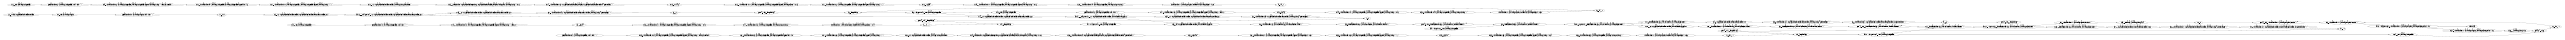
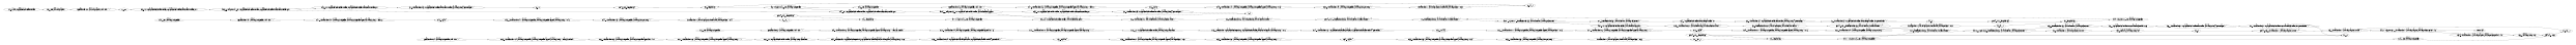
  digraph {
    rankdir=LR
    "r2 := @this: org.apache.bcel.verifier.Verifier"
    "$r0 = new java.util.ArrayList"
    "specialinvoke $r0.<java.util.ArrayList: void <init>()>()"
    "r1 = $r0"
    "$r3 = r2.<org.apache.bcel.verifier.Verifier: org.apache.bcel.verifier.statics.Pass1Verifier p1v>"
    "if $r3 == null goto $r4 = r2.<org.apache.bcel.verifier.Verifier: org.apache.bcel.verifier.statics.Pass2Verifier p2v>"
    "$r45 = r2.<org.apache.bcel.verifier.Verifier: org.apache.bcel.verifier.statics.Pass1Verifier p1v>"
    "$r4 = r2.<org.apache.bcel.verifier.Verifier: org.apache.bcel.verifier.statics.Pass2Verifier p2v>"
    "r51 = virtualinvoke $r45.<org.apache.bcel.verifier.statics.Pass1Verifier: java.lang.String[] getMessages()>()"
    "if $r4 == null goto $r5 = r2.<org.apache.bcel.verifier.Verifier: java.util.HashMap p3avs>"
    "i6 = 0"
    "goto [?= $i5 = lengthof r51]"
    "$i5 = lengthof r51"
    "if i6 < $i5 goto $r46 = new java.lang.StringBuffer"
    "$r46 = new java.lang.StringBuffer"
    "specialinvoke $r46.<java.lang.StringBuffer: void <init>()>()"
    "$r47 = virtualinvoke $r46.<java.lang.StringBuffer: java.lang.StringBuffer append(java.lang.String)>(\"Pass 1: \")"
    "$r48 = r51[i6]"
    "$r49 = virtualinvoke $r47.<java.lang.StringBuffer: java.lang.StringBuffer append(java.lang.String)>($r48)"
    "$r50 = virtualinvoke $r49.<java.lang.StringBuffer: java.lang.String toString()>()"
    "virtualinvoke r1.<java.util.ArrayList: boolean add(java.lang.Object)>($r50)"
    n22 [label="i6 = i4 + 1"]
    "$r39 = r2.<org.apache.bcel.verifier.Verifier: org.apache.bcel.verifier.statics.Pass2Verifier p2v>"
    "$r5 = r2.<org.apache.bcel.verifier.Verifier: java.util.HashMap p3avs>"
    "r52 = virtualinvoke $r39.<org.apache.bcel.verifier.PassVerifier: java.lang.String[] getMessages()>()"
    "$r6 = virtualinvoke $r5.<java.util.HashMap: java.util.Collection values()>()"
    "i7 = 0"
    "goto [?= $i4 = lengthof r52]"
    "$i4 = lengthof r52"
    "if i7 < $i4 goto $r40 = new java.lang.StringBuffer"
    "$r40 = new java.lang.StringBuffer"
    "specialinvoke $r40.<java.lang.StringBuffer: void <init>()>()"
    "$r41 = virtualinvoke $r40.<java.lang.StringBuffer: java.lang.StringBuffer append(java.lang.String)>(\"Pass 2: \")"
    "$r42 = r52[i7]"
    "$r43 = virtualinvoke $r41.<java.lang.StringBuffer: java.lang.StringBuffer append(java.lang.String)>($r42)"
    "$r44 = virtualinvoke $r43.<java.lang.StringBuffer: java.lang.String toString()>()"
    "virtualinvoke r1.<java.util.ArrayList: boolean add(java.lang.Object)>($r44)"
    "i7 = i7 + 1"
    "r53 = interfaceinvoke $r6.<java.util.Collection: java.util.Iterator iterator()>()"
    "goto [?= $z0 = interfaceinvoke r53.<java.util.Iterator: boolean hasNext()>()]"
    "$z0 = interfaceinvoke r53.<java.util.Iterator: boolean hasNext()>()"
    "if $z0 != 0 goto $r7 = interfaceinvoke r53.<java.util.Iterator: java.lang.Object next()>()"
    "$r7 = interfaceinvoke r53.<java.util.Iterator: java.lang.Object next()>()"
    "r54 = (org.apache.bcel.verifier.statics.Pass3aVerifier) $r7"
    "r55 = virtualinvoke r54.<org.apache.bcel.verifier.PassVerifier: java.lang.String[] getMessages()>()"
    "i8 = virtualinvoke r54.<org.apache.bcel.verifier.statics.Pass3aVerifier: int getMethodNo()>()"
    n47 [label="i9 = 8"]
    "goto [?= $i0 = lengthof r55]"
+   "$i0 = lengthof r55"
    "if i9 < $i0 goto $r8 = new java.lang.StringBuffer"
    "$r8 = new java.lang.StringBuffer"
    "specialinvoke $r8.<java.lang.StringBuffer: void <init>()>()"
    "$r9 = virtualinvoke $r8.<java.lang.StringBuffer: java.lang.StringBuffer append(java.lang.String)>(\"Pass 3a, method \")"
    "$r10 = virtualinvoke $r9.<java.lang.StringBuffer: java.lang.StringBuffer append(int)>(i8)"
    "$r11 = virtualinvoke $r10.<java.lang.StringBuffer: java.lang.StringBuffer append(java.lang.String)>(\" (\'\")"
    "$r12 = r2.<org.apache.bcel.verifier.Verifier: java.lang.String classname>"
    "$r13 = staticinvoke <org.apache.bcel.Repository: org.apache.bcel.classfile.JavaClass lookupClass(java.lang.String)>($r12)"
    "$r14 = virtualinvoke $r13.<org.apache.bcel.classfile.JavaClass: org.apache.bcel.classfile.Method[] getMethods()>()"
    "$r15 = $r14[i8]"
    "$r16 = virtualinvoke $r11.<java.lang.StringBuffer: java.lang.StringBuffer append(java.lang.Object)>($r15)"
    "$r17 = virtualinvoke $r16.<java.lang.StringBuffer: java.lang.StringBuffer append(java.lang.String)>(\"\'): \")"
    "$r18 = r55[i9]"
    "$r19 = virtualinvoke $r17.<java.lang.StringBuffer: java.lang.StringBuffer append(java.lang.String)>($r18)"
    "$r20 = virtualinvoke $r19.<java.lang.StringBuffer: java.lang.String toString()>()"
    "virtualinvoke r1.<java.util.ArrayList: boolean add(java.lang.Object)>($r20)"
    "i9 = i9 + 1"
    "$r21 = r2.<org.apache.bcel.verifier.Verifier: java.util.HashMap p3bvs>"
    "$r22 = virtualinvoke $r21.<java.util.HashMap: java.util.Collection values()>()"
    "r56 = interfaceinvoke $r22.<java.util.Collection: java.util.Iterator iterator()>()"
    "goto [?= $z2 = interfaceinvoke r56.<java.util.Iterator: boolean hasNext()>()]"
    "$z2 = interfaceinvoke r56.<java.util.Iterator: boolean hasNext()>()"
    "if $z2 != 0 goto $r23 = interfaceinvoke r56.<java.util.Iterator: java.lang.Object next()>()"
    "$r23 = interfaceinvoke r56.<java.util.Iterator: java.lang.Object next()>()"
    "r57 = (org.apache.bcel.verifier.structurals.Pass3bVerifier) $r23"
    "r58 = virtualinvoke r57.<org.apache.bcel.verifier.PassVerifier: java.lang.String[] getMessages()>()"
    "i10 = virtualinvoke r57.<org.apache.bcel.verifier.structurals.Pass3bVerifier: int getMethodNo()>()"
    "i11 = 0"
    "goto [?= $i1 = lengthof r58]"
    "$i1 = lengthof r58"
    "if i11 < $i1 goto $r24 = new java.lang.StringBuffer"
    "$r24 = new java.lang.StringBuffer"
    "r59[i12] = $r38"
    "specialinvoke $r24.<java.lang.StringBuffer: void <init>()>()"
    "$r25 = virtualinvoke $r24.<java.lang.StringBuffer: java.lang.StringBuffer append(java.lang.String)>(\"Pass 3b, method \")"
    "$r26 = virtualinvoke $r25.<java.lang.StringBuffer: java.lang.StringBuffer append(int)>(i10)"
    "$r27 = virtualinvoke $r26.<java.lang.StringBuffer: java.lang.StringBuffer append(java.lang.String)>(\" (\'\")"
    "$r28 = r2.<org.apache.bcel.verifier.Verifier: java.lang.String classname>"
    "$r29 = staticinvoke <org.apache.bcel.Repository: org.apache.bcel.classfile.JavaClass lookupClass(java.lang.String)>($r28)"
    "$r30 = virtualinvoke $r29.<org.apache.bcel.classfile.JavaClass: org.apache.bcel.classfile.Method[] getMethods()>()"
    "$r31 = $r30[i10]"
    "$r32 = virtualinvoke $r27.<java.lang.StringBuffer: java.lang.StringBuffer append(java.lang.Object)>($r31)"
    "$r33 = virtualinvoke $r32.<java.lang.StringBuffer: java.lang.StringBuffer append(java.lang.String)>(\"\'): \")"
    "$r34 = r58[i11]"
    "$r35 = virtualinvoke $r33.<java.lang.StringBuffer: java.lang.StringBuffer append(java.lang.String)>($r34)"
    "$r36 = virtualinvoke $r35.<java.lang.StringBuffer: java.lang.String toString()>()"
    "virtualinvoke r1.<java.util.ArrayList: boolean add(java.lang.Object)>($r36)"
    n97 [label="i11 = i21 + 1"]
    "$i2 = virtualinvoke r1.<java.util.ArrayList: int size()>()"
    "r59 = newarray (java.lang.String)[$i2]"
    "i12 = 0"
    "goto [?= $i3 = virtualinvoke r1.<java.util.ArrayList: int size()>()]"
    "$i3 = virtualinvoke r1.<java.util.ArrayList: int size()>()"
    "if i12 < $i3 goto $r37 = virtualinvoke r1.<java.util.ArrayList: java.lang.Object get(int)>(i12)"
    "$r37 = virtualinvoke r1.<java.util.ArrayList: java.lang.Object get(int)>(i12)"
    "$r38 = (java.lang.String) $r37"
    "i12 = i12 + 1"
    "return r59"
    "r2 := @this: org.apache.bcel.verifier.Verifier" -> "$r0 = new java.util.ArrayList"
    "$r0 = new java.util.ArrayList" -> "specialinvoke $r0.<java.util.ArrayList: void <init>()>()"
    "specialinvoke $r0.<java.util.ArrayList: void <init>()>()" -> "r1 = $r0"
    "r1 = $r0" -> "$r3 = r2.<org.apache.bcel.verifier.Verifier: org.apache.bcel.verifier.statics.Pass1Verifier p1v>"
    "$r3 = r2.<org.apache.bcel.verifier.Verifier: org.apache.bcel.verifier.statics.Pass1Verifier p1v>" -> "if $r3 == null goto $r4 = r2.<org.apache.bcel.verifier.Verifier: org.apache.bcel.verifier.statics.Pass2Verifier p2v>"
    "if $r3 == null goto $r4 = r2.<org.apache.bcel.verifier.Verifier: org.apache.bcel.verifier.statics.Pass2Verifier p2v>" -> "$r45 = r2.<org.apache.bcel.verifier.Verifier: org.apache.bcel.verifier.statics.Pass1Verifier p1v>"
    "if $r3 == null goto $r4 = r2.<org.apache.bcel.verifier.Verifier: org.apache.bcel.verifier.statics.Pass2Verifier p2v>" -> "$r4 = r2.<org.apache.bcel.verifier.Verifier: org.apache.bcel.verifier.statics.Pass2Verifier p2v>"
    "$r45 = r2.<org.apache.bcel.verifier.Verifier: org.apache.bcel.verifier.statics.Pass1Verifier p1v>" -> "r51 = virtualinvoke $r45.<org.apache.bcel.verifier.statics.Pass1Verifier: java.lang.String[] getMessages()>()"
    "$r4 = r2.<org.apache.bcel.verifier.Verifier: org.apache.bcel.verifier.statics.Pass2Verifier p2v>" -> "if $r4 == null goto $r5 = r2.<org.apache.bcel.verifier.Verifier: java.util.HashMap p3avs>"
    "r51 = virtualinvoke $r45.<org.apache.bcel.verifier.statics.Pass1Verifier: java.lang.String[] getMessages()>()" -> "i6 = 0"
    "if $r4 == null goto $r5 = r2.<org.apache.bcel.verifier.Verifier: java.util.HashMap p3avs>" -> "$r39 = r2.<org.apache.bcel.verifier.Verifier: org.apache.bcel.verifier.statics.Pass2Verifier p2v>"
    "if $r4 == null goto $r5 = r2.<org.apache.bcel.verifier.Verifier: java.util.HashMap p3avs>" -> "$r5 = r2.<org.apache.bcel.verifier.Verifier: java.util.HashMap p3avs>"
    "i6 = 0" -> "goto [?= $i5 = lengthof r51]"
    "goto [?= $i5 = lengthof r51]" -> "$i5 = lengthof r51"
    "$i5 = lengthof r51" -> "if i6 < $i5 goto $r46 = new java.lang.StringBuffer"
    "if i6 < $i5 goto $r46 = new java.lang.StringBuffer" -> "$r4 = r2.<org.apache.bcel.verifier.Verifier: org.apache.bcel.verifier.statics.Pass2Verifier p2v>"
    "if i6 < $i5 goto $r46 = new java.lang.StringBuffer" -> "$r46 = new java.lang.StringBuffer"
    "$r46 = new java.lang.StringBuffer" -> "specialinvoke $r46.<java.lang.StringBuffer: void <init>()>()"
    "specialinvoke $r46.<java.lang.StringBuffer: void <init>()>()" -> "$r47 = virtualinvoke $r46.<java.lang.StringBuffer: java.lang.StringBuffer append(java.lang.String)>(\"Pass 1: \")"
    "$r47 = virtualinvoke $r46.<java.lang.StringBuffer: java.lang.StringBuffer append(java.lang.String)>(\"Pass 1: \")" -> "$r48 = r51[i6]"
    "$r48 = r51[i6]" -> "$r49 = virtualinvoke $r47.<java.lang.StringBuffer: java.lang.StringBuffer append(java.lang.String)>($r48)"
    "$r49 = virtualinvoke $r47.<java.lang.StringBuffer: java.lang.StringBuffer append(java.lang.String)>($r48)" -> "$r50 = virtualinvoke $r49.<java.lang.StringBuffer: java.lang.String toString()>()"
    "$r50 = virtualinvoke $r49.<java.lang.StringBuffer: java.lang.String toString()>()" -> "virtualinvoke r1.<java.util.ArrayList: boolean add(java.lang.Object)>($r50)"
    "virtualinvoke r1.<java.util.ArrayList: boolean add(java.lang.Object)>($r50)" -> n22
    n22 -> "$i5 = lengthof r51"
    "$r39 = r2.<org.apache.bcel.verifier.Verifier: org.apache.bcel.verifier.statics.Pass2Verifier p2v>" -> "r52 = virtualinvoke $r39.<org.apache.bcel.verifier.PassVerifier: java.lang.String[] getMessages()>()"
    "$r5 = r2.<org.apache.bcel.verifier.Verifier: java.util.HashMap p3avs>" -> "$r6 = virtualinvoke $r5.<java.util.HashMap: java.util.Collection values()>()"
    "r52 = virtualinvoke $r39.<org.apache.bcel.verifier.PassVerifier: java.lang.String[] getMessages()>()" -> "i7 = 0"
    "$r6 = virtualinvoke $r5.<java.util.HashMap: java.util.Collection values()>()" -> "r53 = interfaceinvoke $r6.<java.util.Collection: java.util.Iterator iterator()>()"
    "goto [?= $i4 = lengthof r52]" -> "i7 = 0"
    "goto [?= $i4 = lengthof r52]" -> "$i4 = lengthof r52"
    "$i4 = lengthof r52" -> "if i7 < $i4 goto $r40 = new java.lang.StringBuffer"
    "if i7 < $i4 goto $r40 = new java.lang.StringBuffer" -> "$r5 = r2.<org.apache.bcel.verifier.Verifier: java.util.HashMap p3avs>"
    "$r40 = new java.lang.StringBuffer" -> "specialinvoke $r40.<java.lang.StringBuffer: void <init>()>()"
    "specialinvoke $r40.<java.lang.StringBuffer: void <init>()>()" -> "$r41 = virtualinvoke $r40.<java.lang.StringBuffer: java.lang.StringBuffer append(java.lang.String)>(\"Pass 2: \")"
    "$r41 = virtualinvoke $r40.<java.lang.StringBuffer: java.lang.StringBuffer append(java.lang.String)>(\"Pass 2: \")" -> "$r42 = r52[i7]"
    "$r42 = r52[i7]" -> "$r43 = virtualinvoke $r41.<java.lang.StringBuffer: java.lang.StringBuffer append(java.lang.String)>($r42)"
    "$r43 = virtualinvoke $r41.<java.lang.StringBuffer: java.lang.StringBuffer append(java.lang.String)>($r42)" -> "$r44 = virtualinvoke $r43.<java.lang.StringBuffer: java.lang.String toString()>()"
    "$r44 = virtualinvoke $r43.<java.lang.StringBuffer: java.lang.String toString()>()" -> "virtualinvoke r1.<java.util.ArrayList: boolean add(java.lang.Object)>($r44)"
    "virtualinvoke r1.<java.util.ArrayList: boolean add(java.lang.Object)>($r44)" -> "i7 = i7 + 1"
    "i7 = i7 + 1" -> "$i4 = lengthof r52"
    "r53 = interfaceinvoke $r6.<java.util.Collection: java.util.Iterator iterator()>()" -> "goto [?= $z0 = interfaceinvoke r53.<java.util.Iterator: boolean hasNext()>()]"
    "goto [?= $z0 = interfaceinvoke r53.<java.util.Iterator: boolean hasNext()>()]" -> "$z0 = interfaceinvoke r53.<java.util.Iterator: boolean hasNext()>()"
    "$z0 = interfaceinvoke r53.<java.util.Iterator: boolean hasNext()>()" -> "if $z0 != 0 goto $r7 = interfaceinvoke r53.<java.util.Iterator: java.lang.Object next()>()"
    "if $z0 != 0 goto $r7 = interfaceinvoke r53.<java.util.Iterator: java.lang.Object next()>()" -> "$r7 = interfaceinvoke r53.<java.util.Iterator: java.lang.Object next()>()"
    "if $z0 != 0 goto $r7 = interfaceinvoke r53.<java.util.Iterator: java.lang.Object next()>()" -> "$r21 = r2.<org.apache.bcel.verifier.Verifier: java.util.HashMap p3bvs>"
    "$r7 = interfaceinvoke r53.<java.util.Iterator: java.lang.Object next()>()" -> "r54 = (org.apache.bcel.verifier.statics.Pass3aVerifier) $r7"
    "r54 = (org.apache.bcel.verifier.statics.Pass3aVerifier) $r7" -> "r55 = virtualinvoke r54.<org.apache.bcel.verifier.PassVerifier: java.lang.String[] getMessages()>()"
    "r55 = virtualinvoke r54.<org.apache.bcel.verifier.PassVerifier: java.lang.String[] getMessages()>()" -> "i8 = virtualinvoke r54.<org.apache.bcel.verifier.statics.Pass3aVerifier: int getMethodNo()>()"
    "i8 = virtualinvoke r54.<org.apache.bcel.verifier.statics.Pass3aVerifier: int getMethodNo()>()" -> n47
    n47 -> "goto [?= $i0 = lengthof r55]"
+   "goto [?= $i0 = lengthof r55]" -> "$i0 = lengthof r55"
+   "$i0 = lengthof r55" -> "if i9 < $i0 goto $r8 = new java.lang.StringBuffer"
    "if i9 < $i0 goto $r8 = new java.lang.StringBuffer" -> "$z0 = interfaceinvoke r53.<java.util.Iterator: boolean hasNext()>()"
    "$r8 = new java.lang.StringBuffer" -> "specialinvoke $r8.<java.lang.StringBuffer: void <init>()>()"
    "specialinvoke $r8.<java.lang.StringBuffer: void <init>()>()" -> "$r9 = virtualinvoke $r8.<java.lang.StringBuffer: java.lang.StringBuffer append(java.lang.String)>(\"Pass 3a, method \")"
    "$r9 = virtualinvoke $r8.<java.lang.StringBuffer: java.lang.StringBuffer append(java.lang.String)>(\"Pass 3a, method \")" -> "$r10 = virtualinvoke $r9.<java.lang.StringBuffer: java.lang.StringBuffer append(int)>(i8)"
    "$r10 = virtualinvoke $r9.<java.lang.StringBuffer: java.lang.StringBuffer append(int)>(i8)" -> "$r11 = virtualinvoke $r10.<java.lang.StringBuffer: java.lang.StringBuffer append(java.lang.String)>(\" (\'\")"
    "$r11 = virtualinvoke $r10.<java.lang.StringBuffer: java.lang.StringBuffer append(java.lang.String)>(\" (\'\")" -> "$r12 = r2.<org.apache.bcel.verifier.Verifier: java.lang.String classname>"
    "$r12 = r2.<org.apache.bcel.verifier.Verifier: java.lang.String classname>" -> "$r13 = staticinvoke <org.apache.bcel.Repository: org.apache.bcel.classfile.JavaClass lookupClass(java.lang.String)>($r12)"
    "$r13 = staticinvoke <org.apache.bcel.Repository: org.apache.bcel.classfile.JavaClass lookupClass(java.lang.String)>($r12)" -> "$r14 = virtualinvoke $r13.<org.apache.bcel.classfile.JavaClass: org.apache.bcel.classfile.Method[] getMethods()>()"
    "$r14 = virtualinvoke $r13.<org.apache.bcel.classfile.JavaClass: org.apache.bcel.classfile.Method[] getMethods()>()" -> "$r15 = $r14[i8]"
    "$r15 = $r14[i8]" -> "$r16 = virtualinvoke $r11.<java.lang.StringBuffer: java.lang.StringBuffer append(java.lang.Object)>($r15)"
    "$r16 = virtualinvoke $r11.<java.lang.StringBuffer: java.lang.StringBuffer append(java.lang.Object)>($r15)" -> "$r17 = virtualinvoke $r16.<java.lang.StringBuffer: java.lang.StringBuffer append(java.lang.String)>(\"\'): \")"
    "$r17 = virtualinvoke $r16.<java.lang.StringBuffer: java.lang.StringBuffer append(java.lang.String)>(\"\'): \")" -> "$r18 = r55[i9]"
    "$r18 = r55[i9]" -> "$r19 = virtualinvoke $r17.<java.lang.StringBuffer: java.lang.StringBuffer append(java.lang.String)>($r18)"
    "$r19 = virtualinvoke $r17.<java.lang.StringBuffer: java.lang.StringBuffer append(java.lang.String)>($r18)" -> "$r20 = virtualinvoke $r19.<java.lang.StringBuffer: java.lang.String toString()>()"
    "$r20 = virtualinvoke $r19.<java.lang.StringBuffer: java.lang.String toString()>()" -> "virtualinvoke r1.<java.util.ArrayList: boolean add(java.lang.Object)>($r20)"
    "virtualinvoke r1.<java.util.ArrayList: boolean add(java.lang.Object)>($r20)" -> "i9 = i9 + 1"
+   "i9 = i9 + 1" -> "$i0 = lengthof r55"
    "$r21 = r2.<org.apache.bcel.verifier.Verifier: java.util.HashMap p3bvs>" -> "$r22 = virtualinvoke $r21.<java.util.HashMap: java.util.Collection values()>()"
    "$r22 = virtualinvoke $r21.<java.util.HashMap: java.util.Collection values()>()" -> "r56 = interfaceinvoke $r22.<java.util.Collection: java.util.Iterator iterator()>()"
    "r56 = interfaceinvoke $r22.<java.util.Collection: java.util.Iterator iterator()>()" -> "goto [?= $z2 = interfaceinvoke r56.<java.util.Iterator: boolean hasNext()>()]"
    "goto [?= $z2 = interfaceinvoke r56.<java.util.Iterator: boolean hasNext()>()]" -> "$z2 = interfaceinvoke r56.<java.util.Iterator: boolean hasNext()>()"
    "$z2 = interfaceinvoke r56.<java.util.Iterator: boolean hasNext()>()" -> "if $z2 != 0 goto $r23 = interfaceinvoke r56.<java.util.Iterator: java.lang.Object next()>()"
    "if $z2 != 0 goto $r23 = interfaceinvoke r56.<java.util.Iterator: java.lang.Object next()>()" -> "$r23 = interfaceinvoke r56.<java.util.Iterator: java.lang.Object next()>()"
    "if $z2 != 0 goto $r23 = interfaceinvoke r56.<java.util.Iterator: java.lang.Object next()>()" -> "$i2 = virtualinvoke r1.<java.util.ArrayList: int size()>()"
    "$r23 = interfaceinvoke r56.<java.util.Iterator: java.lang.Object next()>()" -> "r57 = (org.apache.bcel.verifier.structurals.Pass3bVerifier) $r23"
    "r57 = (org.apache.bcel.verifier.structurals.Pass3bVerifier) $r23" -> "r58 = virtualinvoke r57.<org.apache.bcel.verifier.PassVerifier: java.lang.String[] getMessages()>()"
    "r58 = virtualinvoke r57.<org.apache.bcel.verifier.PassVerifier: java.lang.String[] getMessages()>()" -> "i10 = virtualinvoke r57.<org.apache.bcel.verifier.structurals.Pass3bVerifier: int getMethodNo()>()"
    "i10 = virtualinvoke r57.<org.apache.bcel.verifier.structurals.Pass3bVerifier: int getMethodNo()>()" -> "i11 = 0"
    "goto [?= $i1 = lengthof r58]" -> "i11 = 0"
    "goto [?= $i1 = lengthof r58]" -> "$i1 = lengthof r58"
    "$i1 = lengthof r58" -> "if i11 < $i1 goto $r24 = new java.lang.StringBuffer"
    "if i11 < $i1 goto $r24 = new java.lang.StringBuffer" -> "$z2 = interfaceinvoke r56.<java.util.Iterator: boolean hasNext()>()"
    "if i11 < $i1 goto $r24 = new java.lang.StringBuffer" -> "$r24 = new java.lang.StringBuffer"
    "$r24 = new java.lang.StringBuffer" -> "r59[i12] = $r38"
    "r59[i12] = $r38" -> "i12 = i12 + 1"
    "specialinvoke $r24.<java.lang.StringBuffer: void <init>()>()" -> "$r25 = virtualinvoke $r24.<java.lang.StringBuffer: java.lang.StringBuffer append(java.lang.String)>(\"Pass 3b, method \")"
    "$r25 = virtualinvoke $r24.<java.lang.StringBuffer: java.lang.StringBuffer append(java.lang.String)>(\"Pass 3b, method \")" -> "$r26 = virtualinvoke $r25.<java.lang.StringBuffer: java.lang.StringBuffer append(int)>(i10)"
    "$r26 = virtualinvoke $r25.<java.lang.StringBuffer: java.lang.StringBuffer append(int)>(i10)" -> "$r27 = virtualinvoke $r26.<java.lang.StringBuffer: java.lang.StringBuffer append(java.lang.String)>(\" (\'\")"
    "$r27 = virtualinvoke $r26.<java.lang.StringBuffer: java.lang.StringBuffer append(java.lang.String)>(\" (\'\")" -> "$r28 = r2.<org.apache.bcel.verifier.Verifier: java.lang.String classname>"
    "$r28 = r2.<org.apache.bcel.verifier.Verifier: java.lang.String classname>" -> "$r29 = staticinvoke <org.apache.bcel.Repository: org.apache.bcel.classfile.JavaClass lookupClass(java.lang.String)>($r28)"
    "$r29 = staticinvoke <org.apache.bcel.Repository: org.apache.bcel.classfile.JavaClass lookupClass(java.lang.String)>($r28)" -> "$r30 = virtualinvoke $r29.<org.apache.bcel.classfile.JavaClass: org.apache.bcel.classfile.Method[] getMethods()>()"
    "$r30 = virtualinvoke $r29.<org.apache.bcel.classfile.JavaClass: org.apache.bcel.classfile.Method[] getMethods()>()" -> "$r31 = $r30[i10]"
    "$r31 = $r30[i10]" -> "$r32 = virtualinvoke $r27.<java.lang.StringBuffer: java.lang.StringBuffer append(java.lang.Object)>($r31)"
    "$r32 = virtualinvoke $r27.<java.lang.StringBuffer: java.lang.StringBuffer append(java.lang.Object)>($r31)" -> "$r33 = virtualinvoke $r32.<java.lang.StringBuffer: java.lang.StringBuffer append(java.lang.String)>(\"\'): \")"
    "$r33 = virtualinvoke $r32.<java.lang.StringBuffer: java.lang.StringBuffer append(java.lang.String)>(\"\'): \")" -> "$r34 = r58[i11]"
    "$r34 = r58[i11]" -> "$r35 = virtualinvoke $r33.<java.lang.StringBuffer: java.lang.StringBuffer append(java.lang.String)>($r34)"
    "$r35 = virtualinvoke $r33.<java.lang.StringBuffer: java.lang.StringBuffer append(java.lang.String)>($r34)" -> "$r36 = virtualinvoke $r35.<java.lang.StringBuffer: java.lang.String toString()>()"
    "$r36 = virtualinvoke $r35.<java.lang.StringBuffer: java.lang.String toString()>()" -> "virtualinvoke r1.<java.util.ArrayList: boolean add(java.lang.Object)>($r36)"
    "virtualinvoke r1.<java.util.ArrayList: boolean add(java.lang.Object)>($r36)" -> n97
    n97 -> "$i1 = lengthof r58"
    "$i2 = virtualinvoke r1.<java.util.ArrayList: int size()>()" -> "r59 = newarray (java.lang.String)[$i2]"
    "r59 = newarray (java.lang.String)[$i2]" -> "i12 = 0"
    "i12 = 0" -> "goto [?= $i3 = virtualinvoke r1.<java.util.ArrayList: int size()>()]"
    "goto [?= $i3 = virtualinvoke r1.<java.util.ArrayList: int size()>()]" -> "$i3 = virtualinvoke r1.<java.util.ArrayList: int size()>()"
    "$i3 = virtualinvoke r1.<java.util.ArrayList: int size()>()" -> "if i12 < $i3 goto $r37 = virtualinvoke r1.<java.util.ArrayList: java.lang.Object get(int)>(i12)"
    "if i12 < $i3 goto $r37 = virtualinvoke r1.<java.util.ArrayList: java.lang.Object get(int)>(i12)" -> "$r37 = virtualinvoke r1.<java.util.ArrayList: java.lang.Object get(int)>(i12)"
    "if i12 < $i3 goto $r37 = virtualinvoke r1.<java.util.ArrayList: java.lang.Object get(int)>(i12)" -> "return r59"
    "$r37 = virtualinvoke r1.<java.util.ArrayList: java.lang.Object get(int)>(i12)" -> "$r38 = (java.lang.String) $r37"
    "$r38 = (java.lang.String) $r37" -> "r59[i12] = $r38"
    "i12 = i12 + 1" -> "$i3 = virtualinvoke r1.<java.util.ArrayList: int size()>()"
  }
